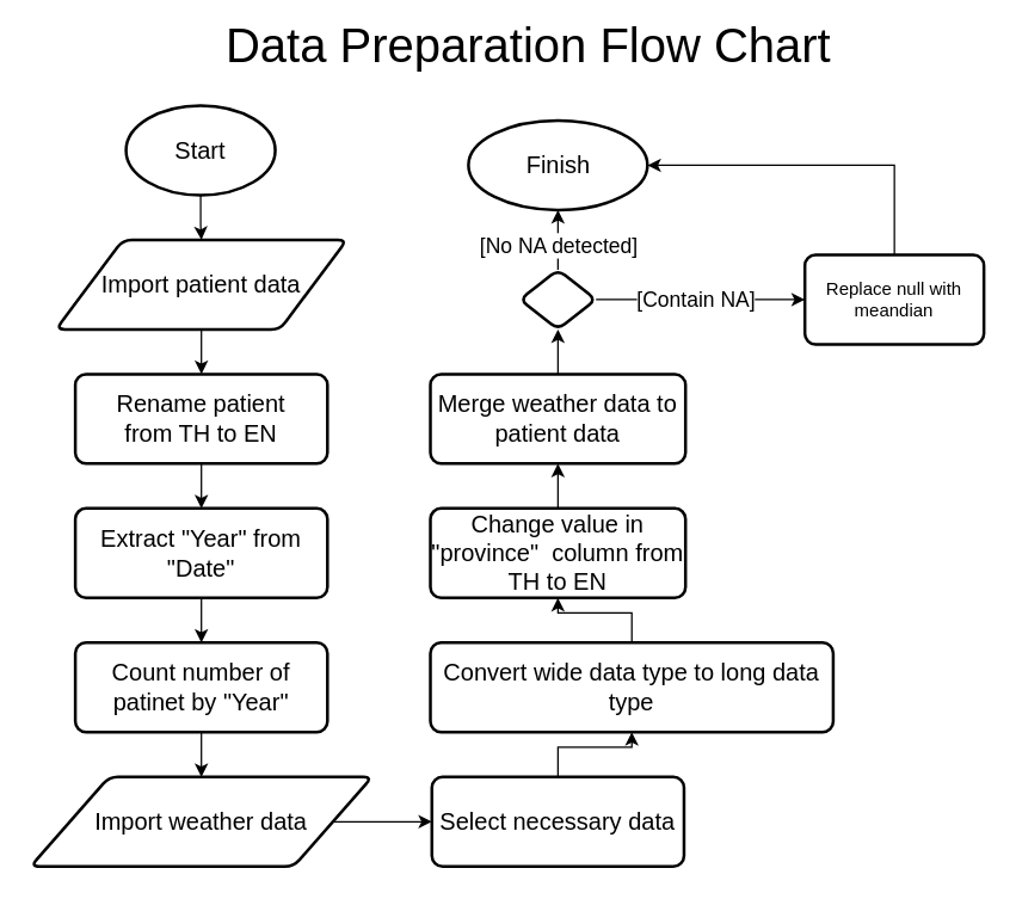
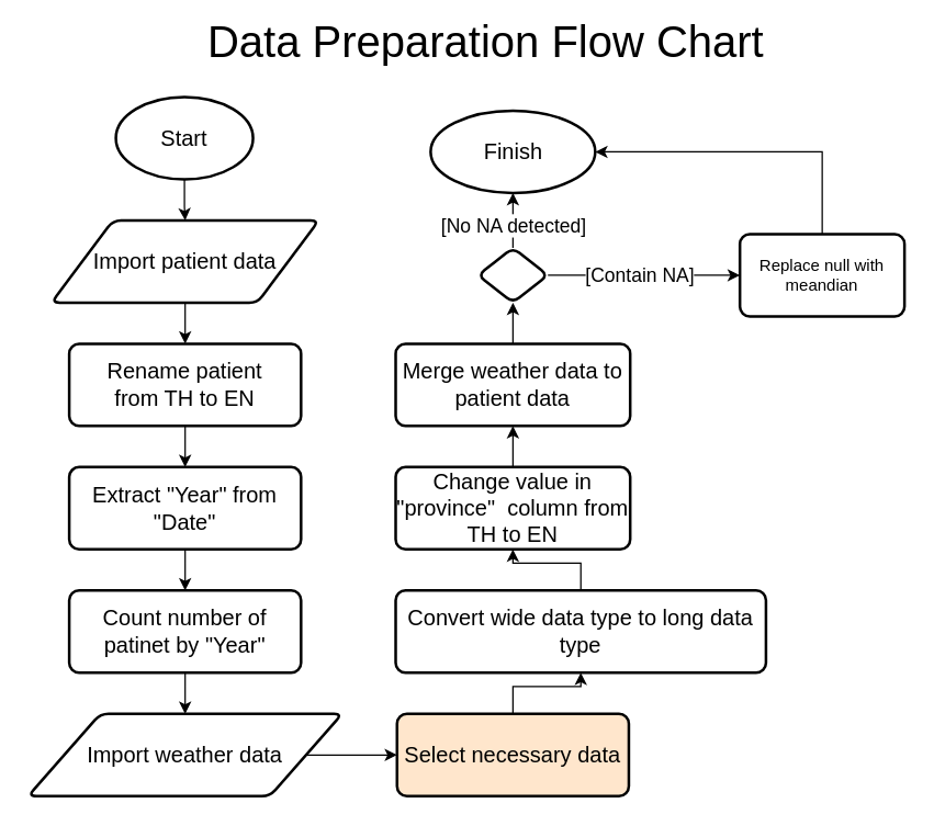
  <mxCell id="0" />
  <mxCell id="1" parent="0" />
  <mxCell id="2" style="edgeStyle=orthogonalEdgeStyle;rounded=0;orthogonalLoop=1;jettySize=auto;html=1;entryX=0.5;entryY=0;entryDx=0;entryDy=0;" edge="1" parent="1" source="3" target="5"><mxGeometry relative="1" as="geometry" /></mxCell>
  <mxCell id="3" value="&lt;font style=&quot;font-size: 16px&quot;&gt;Start&lt;/font&gt;" style="strokeWidth=2;html=1;shape=mxgraph.flowchart.start_1;whiteSpace=wrap;" vertex="1" parent="1"><mxGeometry x="84" y="70" width="100" height="60" as="geometry" /></mxCell>
  <mxCell id="4" value="" style="edgeStyle=orthogonalEdgeStyle;rounded=0;orthogonalLoop=1;jettySize=auto;html=1;" edge="1" parent="1" source="5" target="7"><mxGeometry relative="1" as="geometry" /></mxCell>
  <mxCell id="5" value="&lt;font style=&quot;font-size: 16px&quot;&gt;Import patient data&lt;/font&gt;" style="shape=parallelogram;html=1;strokeWidth=2;perimeter=parallelogramPerimeter;whiteSpace=wrap;rounded=1;arcSize=12;size=0.23;" vertex="1" parent="1"><mxGeometry x="37" y="160" width="195" height="60" as="geometry" /></mxCell>
  <mxCell id="6" style="edgeStyle=orthogonalEdgeStyle;rounded=0;orthogonalLoop=1;jettySize=auto;html=1;entryX=0.5;entryY=0;entryDx=0;entryDy=0;" edge="1" parent="1" source="7" target="9"><mxGeometry relative="1" as="geometry" /></mxCell>
  <mxCell id="7" value="&lt;font style=&quot;font-size: 16px&quot;&gt;Rename patient&lt;br&gt;from TH to EN&lt;br&gt;&lt;/font&gt;" style="whiteSpace=wrap;html=1;rounded=1;strokeWidth=2;arcSize=12;" vertex="1" parent="1"><mxGeometry x="50" y="250" width="169" height="60" as="geometry" /></mxCell>
  <mxCell id="8" style="edgeStyle=orthogonalEdgeStyle;rounded=0;orthogonalLoop=1;jettySize=auto;html=1;entryX=0.5;entryY=0;entryDx=0;entryDy=0;" edge="1" parent="1" source="9" target="11"><mxGeometry relative="1" as="geometry" /></mxCell>
  <mxCell id="9" value="&lt;font style=&quot;font-size: 16px&quot;&gt;Extract &quot;Year&quot; from &quot;Date&quot;&lt;br&gt;&lt;/font&gt;" style="whiteSpace=wrap;html=1;rounded=1;strokeWidth=2;arcSize=12;" vertex="1" parent="1"><mxGeometry x="50" y="340" width="169" height="60" as="geometry" /></mxCell>
  <mxCell id="10" style="edgeStyle=orthogonalEdgeStyle;rounded=0;orthogonalLoop=1;jettySize=auto;html=1;entryX=0.5;entryY=0;entryDx=0;entryDy=0;" edge="1" parent="1" source="11" target="13"><mxGeometry relative="1" as="geometry" /></mxCell>
  <mxCell id="11" value="&lt;font style=&quot;font-size: 16px&quot;&gt;Count number of patinet by &quot;Year&quot;&lt;br&gt;&lt;/font&gt;" style="whiteSpace=wrap;html=1;rounded=1;strokeWidth=2;arcSize=12;" vertex="1" parent="1"><mxGeometry x="50" y="430" width="169" height="60" as="geometry" /></mxCell>
  <mxCell id="12" value="" style="edgeStyle=orthogonalEdgeStyle;rounded=0;orthogonalLoop=1;jettySize=auto;html=1;" edge="1" parent="1" source="13" target="15"><mxGeometry relative="1" as="geometry" /></mxCell>
  <mxCell id="13" value="&lt;font style=&quot;font-size: 16px&quot;&gt;Import weather data&lt;br&gt;&lt;/font&gt;" style="shape=parallelogram;html=1;strokeWidth=2;perimeter=parallelogramPerimeter;whiteSpace=wrap;rounded=1;arcSize=12;size=0.23;fontFamily=Helvetica;fontSize=12;fontColor=#000000;align=center;strokeColor=#000000;fillColor=#ffffff;" vertex="1" parent="1"><mxGeometry x="20" y="520" width="229" height="60" as="geometry" /></mxCell>
  <mxCell id="14" value="" style="edgeStyle=orthogonalEdgeStyle;rounded=0;orthogonalLoop=1;jettySize=auto;html=1;" edge="1" parent="1" source="15" target="17"><mxGeometry relative="1" as="geometry" /></mxCell>
- <mxCell id="15" value="&lt;span style=&quot;font-size: 16px&quot;&gt;Select necessary data&lt;/span&gt;" style="whiteSpace=wrap;html=1;rounded=1;strokeWidth=2;arcSize=12;" vertex="1" parent="1"><mxGeometry x="289" y="520" width="169" height="60" as="geometry" /></mxCell>
+ <mxCell id="15" value="&lt;span style=&quot;font-size: 16px&quot;&gt;Select necessary data&lt;/span&gt;" style="whiteSpace=wrap;html=1;rounded=1;strokeWidth=2;arcSize=12;fillColor=#ffe6cc;" vertex="1" parent="1"><mxGeometry x="289" y="520" width="169" height="60" as="geometry" /></mxCell>
  <mxCell id="16" value="" style="edgeStyle=orthogonalEdgeStyle;rounded=0;orthogonalLoop=1;jettySize=auto;html=1;" edge="1" parent="1" source="17" target="19"><mxGeometry relative="1" as="geometry" /></mxCell>
  <mxCell id="17" value="&lt;span style=&quot;font-size: 16px&quot;&gt;Convert wide data type to long data type&lt;/span&gt;" style="whiteSpace=wrap;html=1;rounded=1;strokeWidth=2;arcSize=12;" vertex="1" parent="1"><mxGeometry x="288" y="430" width="270" height="60" as="geometry" /></mxCell>
  <mxCell id="18" value="" style="edgeStyle=orthogonalEdgeStyle;rounded=0;orthogonalLoop=1;jettySize=auto;html=1;" edge="1" parent="1" source="19" target="21"><mxGeometry relative="1" as="geometry" /></mxCell>
  <mxCell id="19" value="&lt;span style=&quot;font-size: 16px&quot;&gt;Change value in &quot;province&quot;&amp;nbsp; column from TH to EN&lt;/span&gt;" style="whiteSpace=wrap;html=1;rounded=1;strokeWidth=2;arcSize=12;" vertex="1" parent="1"><mxGeometry x="288" y="340" width="171" height="60" as="geometry" /></mxCell>
  <mxCell id="20" value="" style="edgeStyle=orthogonalEdgeStyle;rounded=0;orthogonalLoop=1;jettySize=auto;html=1;" edge="1" parent="1" source="21" target="24"><mxGeometry relative="1" as="geometry" /></mxCell>
  <mxCell id="21" value="&lt;font style=&quot;font-size: 16px&quot;&gt;Merge weather data to patient data&lt;/font&gt;" style="whiteSpace=wrap;html=1;rounded=1;strokeWidth=2;arcSize=12;" vertex="1" parent="1"><mxGeometry x="288" y="250" width="171" height="60" as="geometry" /></mxCell>
  <mxCell id="22" value="&lt;font style=&quot;font-size: 14px&quot;&gt;[Contain NA]&lt;/font&gt;" style="edgeStyle=orthogonalEdgeStyle;rounded=0;orthogonalLoop=1;jettySize=auto;html=1;" edge="1" parent="1" source="24" target="26"><mxGeometry x="-0.047" relative="1" as="geometry"><mxPoint as="offset" /></mxGeometry></mxCell>
  <mxCell id="23" value="&lt;font style=&quot;font-size: 14px&quot;&gt;[No NA detected]&lt;/font&gt;" style="edgeStyle=orthogonalEdgeStyle;rounded=0;orthogonalLoop=1;jettySize=auto;html=1;" edge="1" parent="1" source="24" target="27"><mxGeometry x="-0.2" relative="1" as="geometry"><mxPoint as="offset" /></mxGeometry></mxCell>
  <mxCell id="24" value="" style="rhombus;whiteSpace=wrap;html=1;rounded=1;strokeWidth=2;arcSize=12;" vertex="1" parent="1"><mxGeometry x="348" y="180" width="51" height="40" as="geometry" /></mxCell>
  <mxCell id="25" style="edgeStyle=orthogonalEdgeStyle;rounded=0;orthogonalLoop=1;jettySize=auto;html=1;entryX=1;entryY=0.5;entryDx=0;entryDy=0;" edge="1" parent="1" source="26" target="27"><mxGeometry relative="1" as="geometry"><Array as="points"><mxPoint x="599" y="110" /></Array></mxGeometry></mxCell>
  <mxCell id="26" value="Replace null with meandian" style="whiteSpace=wrap;html=1;rounded=1;strokeWidth=2;arcSize=12;" vertex="1" parent="1"><mxGeometry x="539" y="170" width="120" height="60" as="geometry" /></mxCell>
  <mxCell id="27" value="&lt;font style=&quot;font-size: 16px&quot;&gt;Finish&lt;/font&gt;" style="ellipse;whiteSpace=wrap;html=1;rounded=1;strokeWidth=2;arcSize=12;" vertex="1" parent="1"><mxGeometry x="313.5" y="80" width="120" height="60" as="geometry" /></mxCell>
  <mxCell id="28" value="&lt;font style=&quot;font-size: 32px&quot;&gt;Data Preparation Flow Chart&lt;/font&gt;" style="text;html=1;strokeColor=none;fillColor=none;align=center;verticalAlign=middle;whiteSpace=wrap;rounded=0;" vertex="1" parent="1"><mxGeometry x="79" y="20" width="550" height="20" as="geometry" /></mxCell>
